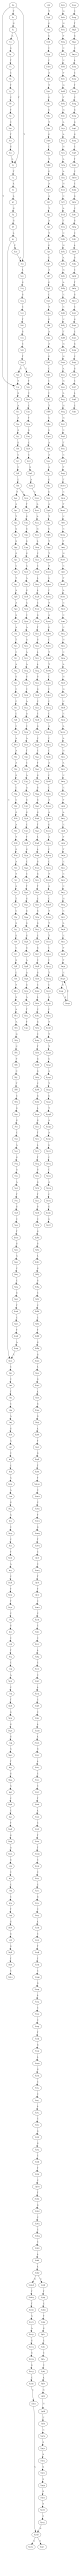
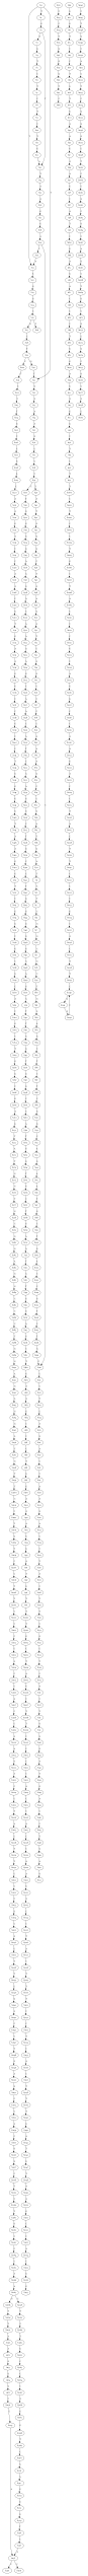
  strict digraph {
    fontname="Playfair Display"
    node [fontname="Playfair Display"]
    edge [fontname="Playfair Display"]
    S0
    S1
    S21
    S31
    S2
    S22
    S32
    S3
    S13
    S23
    S33
    S4
    S14
    S24
    S34
    S5
    S15
    S25
    S35
    S6
    S16
    S26
    S36
    S7
    S17
    S27
    S37
    S8
    S18
    S28
    S38
    S9
    S19
    S29
    S39
    S10
    S110
    S20
    S210
    S30
    S310
    S40
    S11
    S111
    S211
    S311
    S41
    S12
    S112
    S212
    S312
    S113
    S213
    S313
    S114
    S214
    S314
    S115
    S215
    S315
    S116
    S216
    S316
    S117
    S217
    S317
    S118
    S218
    S318
    S119
    S219
    S319
    S120
    S220
    S320
    S121
    S221
    S321
    S122
    S222
    S322
    S123
    S223
    S323
    S124
    S224
    S324
    S125
    S225
    S325
    S126
    S226
    S326
    S127
    S227
    S327
    S128
    S228
    S328
    S129
    S229
    S329
    S130
    S230
    S330
    S131
    S231
    S331
    S132
    S232
    S332
    S133
    S233
    S333
    S134
    S234
    S334
    S135
    S235
    S335
    S136
    S236
    S336
    S137
    S237
    S337
    S138
    S238
    S338
    S139
    S239
    S339
    S140
    S240
    S340
    S141
    S241
    S341
    S42
    S142
    S242
    S342
    S43
    S143
    S243
    S343
    S44
    S144
    S244
    S344
    S45
    S145
    S245
    S345
    S46
    S146
    S246
    S346
    S47
    S147
    S247
    S347
    S48
    S148
    S248
    S348
    S49
    S149
    S249
    S349
    S50
    S150
    S250
    S350
    S51
    S151
    S251
    S351
    S52
    S152
    S252
    S352
    S53
    S153
    S253
    S353
    S54
    S154
    S254
+   S354
    S55
    S155
    S255
    S355
    S56
    S156
    S256
    S356
    S57
    S157
    S257
    S357
    S58
    S158
    S258
    S358
    S59
    S159
    S259
    S359
    S60
    S160
    S260
    S360
    S61
    S261
    S361
    S62
    S161
    S162
    S262
    S362
    S63
    S163
    S263
    S363
    S64
    S164
    S264
    S364
    S65
    S165
    S265
    S365
    S66
    S166
    S266
    S366
    S67
    S167
    S267
    S367
    S68
    S168
    S268
    S368
    S69
    S169
    S269
    S369
    S70
    S170
    S270
    S370
    S71
    S171
    S271
    S371
    S72
    S172
    S272
    S372
    S73
    S173
    S273
    S373
    S74
    S174
    S274
    S374
    S75
    S175
    S275
    S375
    S76
    S176
    S276
    S376
    S77
    S177
    S277
    S377
    S78
    S178
    S278
    S378
    S79
    S179
    S279
    S379
    S80
    S180
    S280
    S380
    S81
    S181
    S281
    S381
    S82
    S182
    S282
    S382
    S83
    S183
    S283
    S383
    S84
    S184
    S284
    S384
    S85
    S185
    S285
    S385
    S86
    S186
    S286
    S386
    S87
    S187
    S287
    S387
    S88
    S188
    S288
    S388
    S89
    S189
    S289
    S389
    S90
    S190
    S290
    S390
    S91
    S191
    S291
    S391
    S92
    S192
    S292
    S392
    S93
    S193
    S293
    S393
    S94
    S194
    S294
    S394
    S95
    S195
    S295
    S395
    S96
    S196
    S296
    S396
    S97
    S197
    S297
    S397
    S98
    S198
    S298
    S398
    S99
    S199
    S299
    S399
    S100
    S1100
    S2100
    S3100
    S101
    S1101
    S2101
    S3101
    S102
    S1102
    S2102
    S3102
    S103
    S1103
    S2103
    S3103
    S104
    S1104
    S2104
    S3104
    S105
    S1105
    S2105
    S3105
    S106
    S1106
    S2106
    S3106
    S107
    S1107
    S2107
    S3107
    S108
    S1108
    S2108
    S3108
    S109
    S1109
    S2109
    S3109
    S1110
    S2110
    S3110
    S1111
    S2111
    S3111
    S1112
    S2112
    S3112
    S1113
    S2113
    S3113
    S1114
    S2114
    S3114
    S1115
    S2115
    S3115
    S1116
    S2116
    S3116
    S1117
    S2117
    S3117
    S1118
    S2118
    S3118
    S1119
    S2119
    S3119
    S1120
    S2120
    S3120
    S1121
    S2121
    S3121
    S1122
    S2122
    S3122
    S1123
    S2123
    S3123
    S1124
    S2124
    S3124
    S1125
    S2125
    S3125
    S1126
    S2126
    S3126
    S1127
    S2127
    S3127
    S1128
    S2128
    S3128
    S1129
    S2129
    S3129
    S1130
    S2130
    S3130
    S1131
    S2131
    S3131
    S1132
    S2132
    S3132
    S1133
    S2133
    S3133
    S1134
    S2134
    S3134
    S1135
    S2135
    S3135
    S1136
    S2136
    S3136
    S1137
    S2137
    S3137
    S1138
    S2138
    S3138
    S1139
    S2139
    S3139
    S1140
    S2140
    S3140
    S1141
    S2141
    S3141
    S1142
    S2142
    S3142
    S2143
    S3143
    S1143
    S1147
    S2147
    S3147
    S1148
    S2148
    S3148
    S1149
    S2149
    S3149
    S1150
    S2150
    S3150
    S1151
    S2151
    S3151
    S1152
    S2152
    S3152
    S1153
    S2153
    S3153
    S1154
    S2154
    S3154
    S1155
    S2155
    S3155
    S1156
    S2156
    S3156
    S1157
    S2157
    S3157
    S1158
    S2158
    S1159
    S2159
    S3158
    S3159
    S1160
    S2160
    S3160
    S1161
    S2161
    S3161
    S1162
    S2162
    S3162
    S1163
    S2163
    S3163
    S1164
    S2164
    S3164
    S1165
    S2165
    S3165
    S1166
    S2166
    S3166
    S1167
    S2167
    S3167
    S1168
    S2168
    S3168
    S1169
    S2169
    S3169
    S1170
    S2170
    S3170
    S1171
    S2171
    S3171
    S1172
    S2172
    S3172
    S1173
    S2173
    S3173
    S1174
    S2174
    S3174
    S1175
    S2175
    S3175
    S1176
    S2176
    S3176
    S1177
    S2177
    S3177
    S1178
    S2178
    S1179
    S2179
    S3179
    S0 -> S1 [label=T]
    S0 -> S21 [label=T]
    S0 -> S31 [label=T]
    S1 -> S2 [label=G]
    S21 -> S22 [label=A]
    S31 -> S32 [label=G]
    S2 -> S3 [label=A]
    S2 -> S13 [label=T]
    S22 -> S23 [label=G]
    S32 -> S33 [label=A]
    S3 -> S4 [label=G]
    S13 -> S14 [label=T]
    S23 -> S24 [label=G]
    S33 -> S34 [label=A]
    S4 -> S5 [label=T]
    S14 -> S15 [label=A]
    S24 -> S25 [label=C]
    S34 -> S35 [label=A]
    S5 -> S6 [label=C]
    S15 -> S16 [label=A]
    S25 -> S26 [label=T]
    S35 -> S36 [label=G]
    S6 -> S7 [label=T]
    S16 -> S17 [label=G]
-   S26 -> S27 [label=G]
+   S25 -> S27 [label=G]
    S36 -> S37 [label=C]
    S7 -> S8 [label=C]
    S17 -> S18 [label=G]
    S27 -> S28 [label=C]
    S37 -> S38 [label=C]
    S8 -> S9 [label=T]
    S18 -> S19 [label=A]
    S28 -> S29 [label=T]
    S38 -> S39 [label=C]
    S9 -> S10 [label=C]
    S19 -> S110 [label=C]
    S19 -> S20 [label=C]
    S29 -> S210 [label=C]
    S29 -> S30 [label=G]
    S39 -> S310 [label=C]
    S39 -> S40 [label=T]
    S10 -> S11 [label=T]
    S110 -> S111 [label=C]
    S20 -> S21 [label=A]
    S210 -> S211 [label=T]
    S30 -> S31 [label=T]
    S310 -> S311 [label=T]
    S40 -> S41 [label=A]
    S11 -> S12 [label=G]
    S111 -> S112 [label=C]
    S211 -> S212 [label=C]
    S311 -> S312 [label=G]
    S41 -> S42 [label=T]
    S12 -> S13 [label=A]
    S112 -> S113 [label=T]
    S212 -> S213 [label=C]
    S312 -> S313 [label=G]
    S113 -> S114 [label=C]
    S213 -> S214 [label=T]
    S313 -> S314 [label=G]
    S114 -> S115 [label=A]
    S214 -> S215 [label=G]
    S314 -> S315 [label=G]
    S115 -> S116 [label=G]
    S215 -> S216 [label=C]
    S315 -> S316 [label=A]
    S116 -> S117 [label=A]
    S216 -> S217 [label=C]
    S316 -> S317 [label=A]
    S117 -> S118 [label=C]
    S217 -> S218 [label=G]
    S317 -> S318 [label=G]
    S118 -> S119 [label=C]
    S218 -> S219 [label=A]
    S318 -> S319 [label=A]
    S119 -> S120 [label=A]
    S219 -> S220 [label=C]
    S319 -> S320 [label=C]
    S120 -> S121 [label=A]
    S220 -> S221 [label=A]
    S320 -> S321 [label=A]
    S121 -> S122 [label=G]
    S221 -> S222 [label=A]
    S321 -> S322 [label=A]
    S122 -> S123 [label=A]
    S222 -> S223 [label=G]
    S322 -> S323 [label=A]
    S123 -> S124 [label=C]
    S223 -> S224 [label=A]
    S323 -> S324 [label=A]
    S124 -> S125 [label=C]
    S224 -> S225 [label=C]
    S324 -> S325 [label=G]
    S125 -> S126 [label=T]
    S225 -> S226 [label=C]
    S325 -> S326 [label=C]
    S126 -> S127 [label=A]
    S226 -> S227 [label=A]
    S326 -> S327 [label=A]
    S127 -> S128 [label=C]
    S227 -> S228 [label=A]
    S327 -> S328 [label=A]
    S128 -> S129 [label=T]
    S228 -> S229 [label=C]
    S328 -> S329 [label=C]
    S129 -> S130 [label=T]
    S229 -> S230 [label=G]
    S329 -> S330 [label=A]
    S130 -> S131 [label=C]
    S230 -> S231 [label=T]
    S330 -> S331 [label=T]
    S131 -> S132 [label=G]
    S231 -> S232 [label=G]
    S331 -> S332 [label=C]
    S132 -> S133 [label=C]
    S232 -> S233 [label=A]
    S332 -> S333 [label=A]
    S133 -> S134 [label=T]
    S233 -> S234 [label=A]
    S333 -> S334 [label=A]
    S134 -> S135 [label=C]
    S234 -> S235 [label=G]
    S334 -> S335 [label=G]
    S135 -> S136 [label=A]
    S235 -> S236 [label=G]
    S335 -> S336 [label=G]
    S136 -> S137 [label=C]
    S236 -> S237 [label=C]
    S336 -> S337 [label=C]
    S137 -> S138 [label=T]
    S237 -> S238 [label=C]
    S337 -> S338 [label=T]
    S138 -> S139 [label=G]
    S238 -> S239 [label=G]
    S338 -> S339 [label=G]
    S139 -> S140 [label=G]
    S239 -> S240 [label=C]
    S339 -> S340 [label=C]
    S140 -> S141 [label=G]
    S240 -> S241 [label=C]
    S340 -> S341 [label=C]
    S141 -> S142 [label=A]
    S241 -> S242 [label=T]
    S341 -> S342 [label=T]
    S42 -> S43 [label=G]
    S142 -> S143 [label=T]
    S242 -> S243 [label=G]
    S342 -> S343 [label=G]
    S43 -> S44 [label=G]
    S143 -> S144 [label=G]
    S243 -> S244 [label=G]
    S343 -> S344 [label=G]
    S44 -> S45 [label=G]
    S144 -> S145 [label=A]
    S244 -> S245 [label=G]
    S344 -> S345 [label=G]
    S45 -> S46 [label=C]
    S145 -> S146 [label=C]
    S245 -> S246 [label=G]
    S345 -> S346 [label=G]
    S46 -> S47 [label=T]
    S146 -> S147 [label=C]
    S246 -> S247 [label=T]
    S346 -> S347 [label=G]
    S47 -> S48 [label=A]
    S147 -> S148 [label=T]
    S247 -> S248 [label=A]
    S347 -> S348 [label=A]
    S48 -> S49 [label=A]
    S148 -> S149 [label=G]
    S248 -> S249 [label=A]
    S348 -> S349 [label=A]
    S49 -> S50 [label=G]
    S149 -> S150 [label=A]
    S249 -> S250 [label=G]
    S349 -> S350 [label=G]
    S50 -> S51 [label=A]
    S150 -> S151 [label=G]
    S250 -> S251 [label=G]
    S350 -> S351 [label=A]
    S51 -> S52 [label=T]
-   S151 -> S152 [label=C]
    S251 -> S252 [label=T]
    S351 -> S352 [label=T]
    S52 -> S53 [label=C]
    S152 -> S153 [label=C]
    S252 -> S253 [label=C]
    S352 -> S353 [label=T]
    S53 -> S54 [label=A]
    S153 -> S154 [label=C]
    S253 -> S254 [label=G]
+   S353 -> S354 [label=G]
    S54 -> S55 [label=G]
    S154 -> S155 [label=T]
    S254 -> S255 [label=G]
+   S354 -> S355 [label=G]
    S55 -> S56 [label=C]
    S155 -> S156 [label=G]
    S255 -> S256 [label=C]
    S355 -> S356 [label=T]
    S56 -> S57 [label=C]
    S156 -> S157 [label=G]
    S256 -> S257 [label=G]
    S356 -> S357 [label=G]
    S57 -> S58 [label=C]
    S157 -> S158 [label=G]
    S257 -> S258 [label=C]
    S357 -> S358 [label=G]
    S58 -> S59 [label=C]
    S158 -> S159 [label=T]
    S258 -> S259 [label=G]
    S358 -> S359 [label=C]
    S59 -> S60 [label=A]
    S159 -> S160 [label=C]
    S259 -> S260 [label=C]
    S359 -> S360 [label=C]
    S60 -> S61 [label=A]
    S260 -> S261 [label=A]
    S360 -> S361 [label=A]
    S61 -> S62 [label=A]
    S261 -> S262 [label=C]
    S361 -> S362 [label=T]
    S62 -> S63 [label=G]
    S161 -> S162 [label=G]
    S162 -> S163 [label=G]
    S262 -> S263 [label=G]
    S362 -> S363 [label=G]
    S63 -> S64 [label=C]
    S163 -> S164 [label=T]
    S263 -> S264 [label=C]
    S363 -> S364 [label=G]
    S64 -> S65 [label=C]
    S164 -> S165 [label=C]
    S264 -> S265 [label=T]
    S364 -> S365 [label=T]
    S65 -> S66 [label=G]
    S165 -> S166 [label=C]
    S265 -> S266 [label=G]
    S365 -> S366 [label=G]
    S66 -> S67 [label=A]
    S166 -> S167 [label=T]
    S266 -> S267 [label=G]
    S366 -> S367 [label=C]
    S67 -> S68 [label=T]
    S167 -> S168 [label=G]
    S267 -> S268 [label=C]
    S367 -> S368 [label=T]
    S68 -> S69 [label=G]
    S168 -> S169 [label=T]
    S268 -> S269 [label=G]
    S368 -> S369 [label=G]
    S69 -> S70 [label=A]
    S169 -> S170 [label=G]
    S269 -> S270 [label=A]
    S369 -> S370 [label=A]
    S70 -> S71 [label=T]
    S170 -> S171 [label=A]
    S270 -> S271 [label=G]
    S370 -> S371 [label=A]
    S71 -> S72 [label=A]
    S171 -> S172 [label=A]
    S271 -> S272 [label=T]
    S371 -> S372 [label=T]
    S72 -> S73 [label=T]
    S172 -> S173 [label=G]
    S272 -> S273 [label=A]
    S372 -> S373 [label=A]
    S73 -> S74 [label=C]
    S173 -> S174 [label=A]
    S273 -> S274 [label=T]
    S373 -> S374 [label=T]
    S74 -> S75 [label=G]
    S174 -> S175 [label=A]
    S274 -> S275 [label=G]
    S374 -> S375 [label=G]
    S75 -> S76 [label=G]
    S175 -> S176 [label=G]
    S275 -> S276 [label=G]
    S375 -> S376 [label=G]
    S76 -> S77 [label=C]
    S176 -> S177 [label=C]
    S276 -> S277 [label=T]
    S376 -> S377 [label=A]
    S77 -> S78 [label=G]
    S177 -> S178 [label=A]
    S277 -> S278 [label=G]
    S377 -> S378 [label=G]
    S78 -> S79 [label=C]
    S178 -> S179 [label=T]
    S278 -> S279 [label=C]
    S378 -> S379 [label=C]
    S79 -> S80 [label=T]
    S179 -> S180 [label=C]
    S279 -> S280 [label=G]
    S379 -> S380 [label=T]
    S80 -> S81 [label=G]
    S180 -> S181 [label=G]
    S280 -> S281 [label=G]
    S380 -> S381 [label=G]
    S81 -> S82 [label=A]
    S181 -> S182 [label=A]
    S281 -> S282 [label=A]
    S381 -> S382 [label=A]
    S82 -> S83 [label=A]
    S182 -> S183 [label=G]
    S282 -> S283 [label=G]
    S382 -> S383 [label=A]
    S83 -> S84 [label=G]
    S183 -> S184 [label=A]
    S283 -> S284 [label=G]
    S383 -> S384 [label=G]
    S84 -> S85 [label=C]
    S184 -> S185 [label=C]
    S284 -> S285 [label=C]
    S384 -> S385 [label=C]
    S85 -> S86 [label=T]
    S185 -> S186 [label=C]
    S285 -> S286 [label=C]
    S385 -> S386 [label=C]
    S86 -> S87 [label=C]
    S186 -> S187 [label=C]
    S286 -> S287 [label=C]
    S386 -> S387 [label=C]
    S87 -> S88 [label=T]
    S187 -> S188 [label=T]
    S287 -> S288 [label=T]
    S387 -> S388 [label=T]
    S88 -> S89 [label=C]
    S188 -> S189 [label=G]
    S288 -> S289 [label=G]
    S388 -> S389 [label=G]
    S89 -> S90 [label=G]
    S189 -> S190 [label=G]
    S289 -> S290 [label=G]
    S389 -> S390 [label=G]
    S90 -> S91 [label=G]
    S190 -> S191 [label=A]
    S290 -> S291 [label=A]
    S390 -> S391 [label=A]
    S91 -> S92 [label=C]
    S191 -> S192 [label=G]
    S291 -> S292 [label=G]
    S391 -> S392 [label=A]
    S92 -> S93 [label=A]
    S192 -> S193 [label=A]
    S292 -> S293 [label=A]
    S392 -> S393 [label=A]
    S93 -> S94 [label=G]
    S193 -> S194 [label=G]
    S293 -> S294 [label=G]
    S393 -> S394 [label=G]
    S94 -> S95 [label=A]
    S194 -> S195 [label=G]
    S294 -> S295 [label=G]
    S394 -> S395 [label=G]
    S95 -> S96 [label=A]
    S195 -> S196 [label=C]
    S295 -> S296 [label=A]
    S395 -> S396 [label=A]
    S96 -> S97 [label=T]
    S196 -> S197 [label=T]
    S296 -> S297 [label=T]
    S396 -> S397 [label=T]
    S97 -> S98 [label=G]
    S197 -> S198 [label=C]
    S297 -> S298 [label=G]
    S397 -> S398 [label=G]
    S98 -> S99 [label=C]
    S198 -> S199 [label=T]
    S298 -> S299 [label=T]
    S398 -> S399 [label=T]
    S99 -> S100 [label=T]
    S199 -> S1100 [label=T]
    S299 -> S2100 [label=T]
    S399 -> S3100 [label=T]
    S100 -> S101 [label=G]
    S1100 -> S1101 [label=C]
    S2100 -> S2101 [label=C]
    S3100 -> S3101 [label=T]
    S101 -> S102 [label=A]
    S1101 -> S1102 [label=T]
    S2101 -> S2102 [label=C]
    S3101 -> S3102 [label=G]
    S102 -> S103 [label=C]
    S1102 -> S1103 [label=C]
    S2102 -> S2103 [label=T]
    S3102 -> S3103 [label=C]
    S103 -> S104 [label=C]
    S1103 -> S1104 [label=C]
    S2103 -> S2104 [label=G]
    S3103 -> S3104 [label=T]
    S104 -> S105 [label=G]
    S1104 -> S1105 [label=T]
    S2104 -> S2105 [label=T]
    S3104 -> S3105 [label=A]
    S105 -> S106 [label=T]
    S1105 -> S1106 [label=G]
    S2105 -> S2106 [label=C]
    S3105 -> S3106 [label=G]
    S106 -> S107 [label=C]
    S1106 -> S1107 [label=C]
    S2106 -> S2107 [label=C]
    S3106 -> S3107 [label=C]
    S107 -> S108 [label=T]
    S1107 -> S1108 [label=T]
    S2107 -> S2108 [label=T]
    S3107 -> S3108 [label=T]
    S108 -> S109 [label=A]
    S1108 -> S1109 [label=A]
    S2108 -> S2109 [label=T]
    S3108 -> S3109 [label=T]
    S109 -> S110 [label=C]
    S1109 -> S1110 [label=C]
    S2109 -> S2110 [label=C]
    S3109 -> S3110 [label=C]
    S1110 -> S1111 [label=C]
    S2110 -> S2111 [label=C]
    S3110 -> S3111 [label=C]
    S1111 -> S1112 [label=C]
    S2111 -> S2112 [label=C]
    S3111 -> S3112 [label=C]
    S1112 -> S1113 [label=G]
    S2112 -> S2113 [label=C]
    S3112 -> S3113 [label=C]
    S1113 -> S1114 [label=C]
    S2113 -> S2114 [label=A]
    S3113 -> S3114 [label=A]
    S1114 -> S1115 [label=A]
    S2114 -> S2115 [label=C]
    S3114 -> S3115 [label=C]
    S1115 -> S1116 [label=G]
    S2115 -> S2116 [label=C]
    S3115 -> S3116 [label=C]
    S1116 -> S1117 [label=G]
    S2116 -> S2117 [label=A]
    S3116 -> S3117 [label=A]
    S1117 -> S1118 [label=C]
    S2117 -> S2118 [label=C]
    S3117 -> S3118 [label=C]
    S1118 -> S1119 [label=C]
    S2118 -> S2119 [label=C]
    S3118 -> S3119 [label=C]
    S1119 -> S1120 [label=A]
    S2119 -> S2120 [label=A]
    S3119 -> S3120 [label=A]
    S1120 -> S1121 [label=A]
    S2120 -> S2121 [label=A]
    S3120 -> S3121 [label=A]
    S1121 -> S1122 [label=G]
    S2121 -> S2122 [label=G]
    S3121 -> S3122 [label=G]
    S1122 -> S1123 [label=A]
    S2122 -> S2123 [label=A]
    S3122 -> S3123 [label=A]
    S1123 -> S1124 [label=C]
    S2123 -> S2124 [label=C]
    S3123 -> S3124 [label=C]
    S1124 -> S1125 [label=C]
    S2124 -> S2125 [label=C]
    S3124 -> S3125 [label=C]
    S1125 -> S1126 [label=T]
    S2125 -> S2126 [label=T]
    S3125 -> S3126 [label=T]
    S1126 -> S1127 [label=A]
    S2126 -> S2127 [label=A]
    S3126 -> S3127 [label=A]
    S1127 -> S1128 [label=C]
    S2127 -> S2128 [label=C]
    S3127 -> S3128 [label=C]
    S1128 -> S1129 [label=T]
    S2128 -> S2129 [label=T]
    S3128 -> S3129 [label=T]
    S1129 -> S1130 [label=T]
    S2129 -> S2130 [label=T]
    S3129 -> S3130 [label=T]
    S1130 -> S1131 [label=C]
    S2130 -> S2131 [label=C]
    S3130 -> S3131 [label=T]
    S1131 -> S1132 [label=C]
    S2131 -> S2132 [label=C]
    S3131 -> S3132 [label=C]
    S1132 -> S1133 [label=C]
    S2132 -> S2133 [label=C]
    S3132 -> S3133 [label=C]
    S1133 -> S1134 [label=G]
    S2133 -> S2134 [label=G]
    S3133 -> S3134 [label=T]
    S1134 -> S1135 [label=C]
    S2134 -> S2135 [label=C]
    S3134 -> S3135 [label=C]
    S1135 -> S1136 [label=A]
    S2135 -> S2136 [label=A]
    S3135 -> S3136 [label=A]
    S1136 -> S1137 [label=C]
    S2136 -> S2137 [label=C]
    S3136 -> S3137 [label=C]
    S1137 -> S1138 [label=T]
    S2137 -> S2138 [label=T]
    S3137 -> S3138 [label=T]
    S1138 -> S1139 [label=T]
    S2138 -> S2139 [label=T]
    S3138 -> S3139 [label=T]
    S1139 -> S1140 [label=C]
    S2139 -> S2140 [label=C]
    S3139 -> S3140 [label=T]
    S1140 -> S1141 [label=G]
    S2140 -> S2141 [label=G]
    S3140 -> S3141 [label=G]
    S1141 -> S1142 [label=A]
    S2141 -> S2142 [label=A]
    S3141 -> S3142 [label=A]
    S1142 -> S1140 [label=C]
    S2142 -> S2143 [label=C]
    S3142 -> S3143 [label=T]
    S2143 -> S2147 [label=C]
    S3143 -> S3147 [label=G]
    S1143 -> S1147 [label=C]
    S1147 -> S1148 [label=T]
    S2147 -> S2148 [label=T]
    S3147 -> S3148 [label=T]
    S1148 -> S1149 [label=G]
    S2148 -> S2149 [label=G]
    S3148 -> S3149 [label=A]
    S1149 -> S1150 [label=C]
    S2149 -> S2150 [label=A]
    S3149 -> S3150 [label=A]
    S1150 -> S1151 [label=A]
    S2150 -> S2151 [label=G]
    S3150 -> S3151 [label=G]
    S1151 -> S1152 [label=C]
    S2151 -> S2152 [label=C]
    S3151 -> S3152 [label=C]
    S1152 -> S1153 [label=T]
    S2152 -> S2153 [label=C]
    S3152 -> S3153 [label=C]
    S1153 -> S1154 [label=C]
    S2153 -> S2154 [label=A]
    S3153 -> S3154 [label=A]
    S1154 -> S1155 [label=G]
    S2154 -> S2155 [label=C]
    S3154 -> S3155 [label=C]
    S1155 -> S1156 [label=G]
    S2155 -> S2156 [label=G]
    S3155 -> S3156 [label=G]
    S1156 -> S1157 [label=G]
    S2156 -> S2157 [label=G]
    S3156 -> S3157 [label=G]
    S1157 -> S1158 [label=C]
    S2157 -> S2158 [label=C]
    S1158 -> S1159 [label=T]
    S2158 -> S2159 [label=T]
    S1159 -> S1160 [label=C]
    S2159 -> S2160 [label=C]
    S3158 -> S3159 [label=T]
    S3159 -> S3160 [label=C]
    S1160 -> S1161 [label=C]
    S2160 -> S2161 [label=T]
    S3160 -> S3161 [label=T]
    S1161 -> S1162 [label=G]
    S2161 -> S2162 [label=G]
    S3161 -> S3162 [label=G]
    S1162 -> S1163 [label=C]
    S2162 -> S2163 [label=C]
    S3162 -> S3163 [label=C]
    S1163 -> S1164 [label=G]
    S2163 -> S2164 [label=C]
    S3163 -> S3164 [label=C]
    S1164 -> S1165 [label=C]
    S2164 -> S2165 [label=C]
    S3164 -> S3165 [label=C]
    S1165 -> S1166 [label=A]
    S2165 -> S2166 [label=A]
    S3165 -> S3166 [label=A]
    S1166 -> S1167 [label=G]
    S2166 -> S2167 [label=A]
    S3166 -> S3167 [label=G]
    S1167 -> S1168 [label=C]
    S2167 -> S3158 [label=C]
    S2167 -> S2168 [label=G]
    S3167 -> S3168 [label=G]
    S1168 -> S1169 [label=T]
    S2168 -> S2169 [label=T]
    S3168 -> S3169 [label=T]
    S1169 -> S1170 [label=G]
    S2169 -> S2170 [label=T]
    S3169 -> S3170 [label=C]
    S1170 -> S1171 [label=C]
    S2170 -> S2171 [label=A]
    S3170 -> S3171 [label=A]
    S1171 -> S1172 [label=G]
    S2171 -> S2172 [label=A]
    S3171 -> S3172 [label=A]
    S1172 -> S1173 [label=C]
    S2172 -> S2173 [label=G]
    S3172 -> S3173 [label=G]
    S1173 -> S1174 [label=G]
    S2173 -> S2174 [label=G]
    S3173 -> S3174 [label=G]
    S1174 -> S1175 [label=C]
    S2174 -> S2175 [label=G]
    S3174 -> S3175 [label=G]
    S1175 -> S1176 [label=G]
    S2175 -> S2176 [label=C]
    S3175 -> S3176 [label=T]
    S1176 -> S1177 [label=C]
    S2176 -> S2177 [label=C]
    S3176 -> S3177 [label=C]
    S1177 -> S1178 [label=A]
    S2177 -> S2178 [label=A]
    S3177 -> S2178 [label=A]
    S1178 -> S1179 [label=C]
    S2178 -> S2179 [label=C]
    S2178 -> S3179 [label=C]
  }
